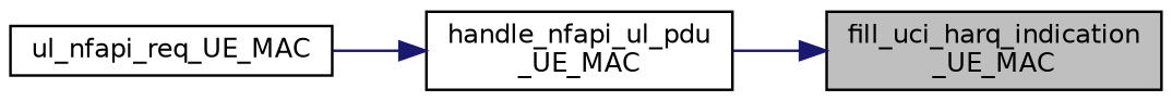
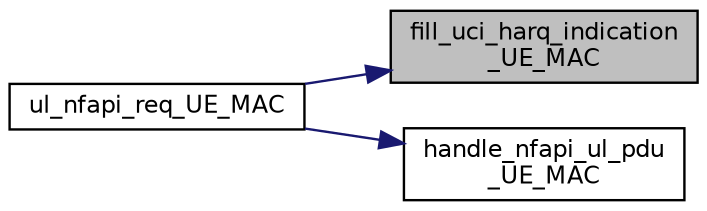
  digraph {
    rankdir=RL
    node [color=black fillcolor=white fontname=Helvetica fontsize=10 shape=record style=filled]
    edge [color=midnightblue dir=back fontname=Helvetica fontsize=10 labelfontname=Helvetica labelfontsize=10 style=solid]
    n1 [fillcolor=grey75 fontcolor=black height=0.2 label="fill_uci_harq_indication\l_UE_MAC" width=0.4]
    n2 [height=0.2 label="handle_nfapi_ul_pdu\l_UE_MAC" width=0.4]
    n3 [height=0.2 label=ul_nfapi_req_UE_MAC width=0.4]
-   n1 -> n2
+   n1 -> n3
    n2 -> n3
  }
